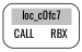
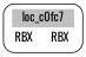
  digraph {
    rankdir=LR
    fontname=Oswald
-   n1 [fontname=Oswald label=<<table border="0" cellborder="0" cellpadding="3"><tr><td align="center" colspan="2" bgcolor="grey">loc_c0fc7</td></tr><tr><td align="left">CALL       RBX</td></tr></table>> shape=Mrecord]
+   n1 [fontname=Oswald label=<<table border="0" cellborder="0" cellpadding="3"><tr><td align="center" colspan="2" bgcolor="grey">loc_c0fc7</td></tr><tr><td align="left">RBX       RBX</td></tr></table>> shape=Mrecord]
  }
